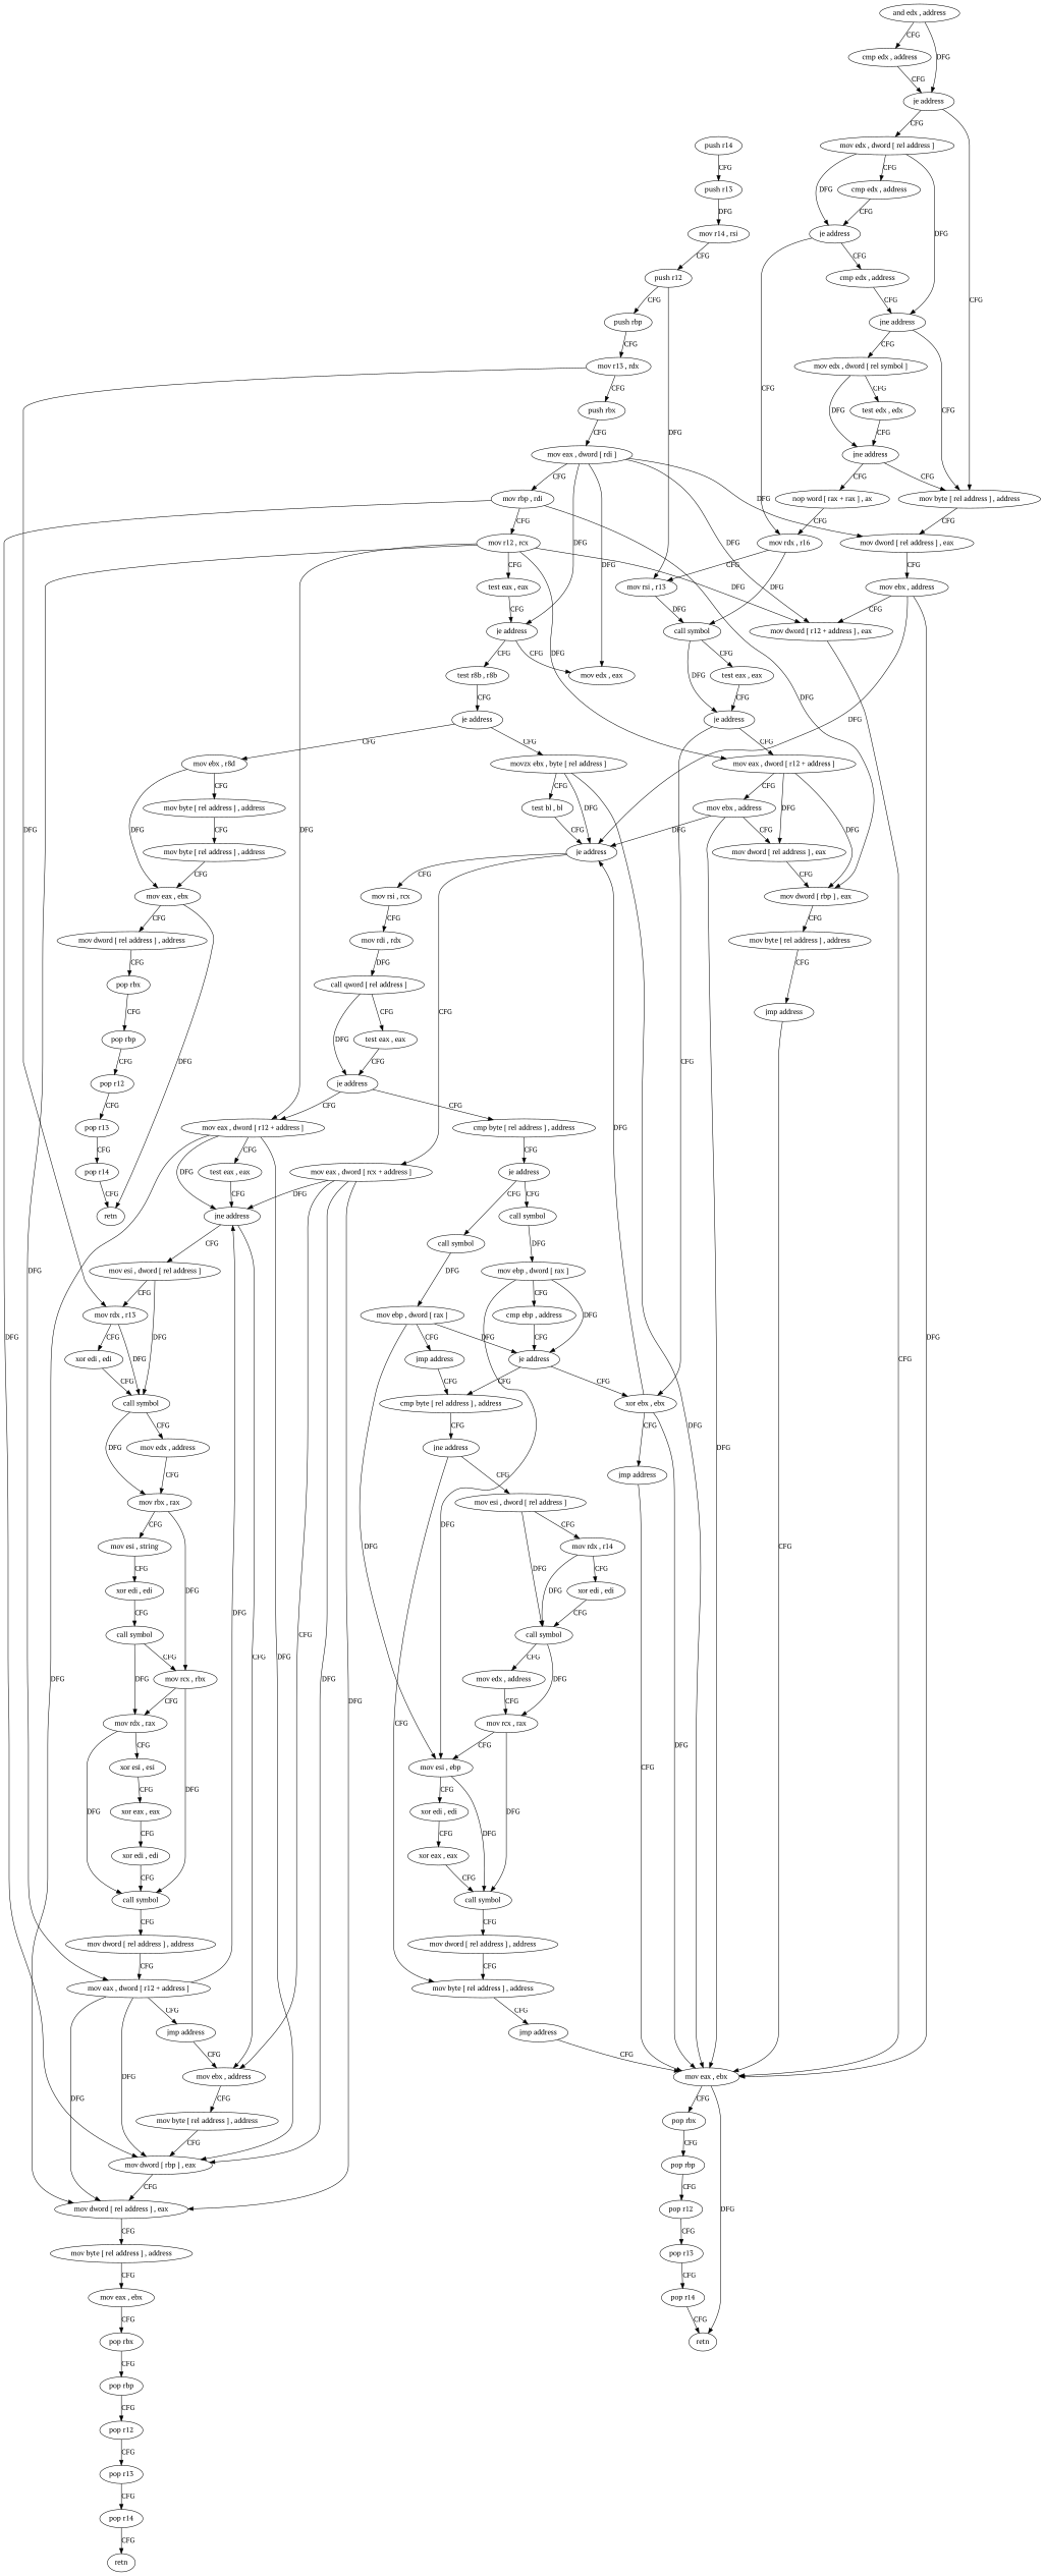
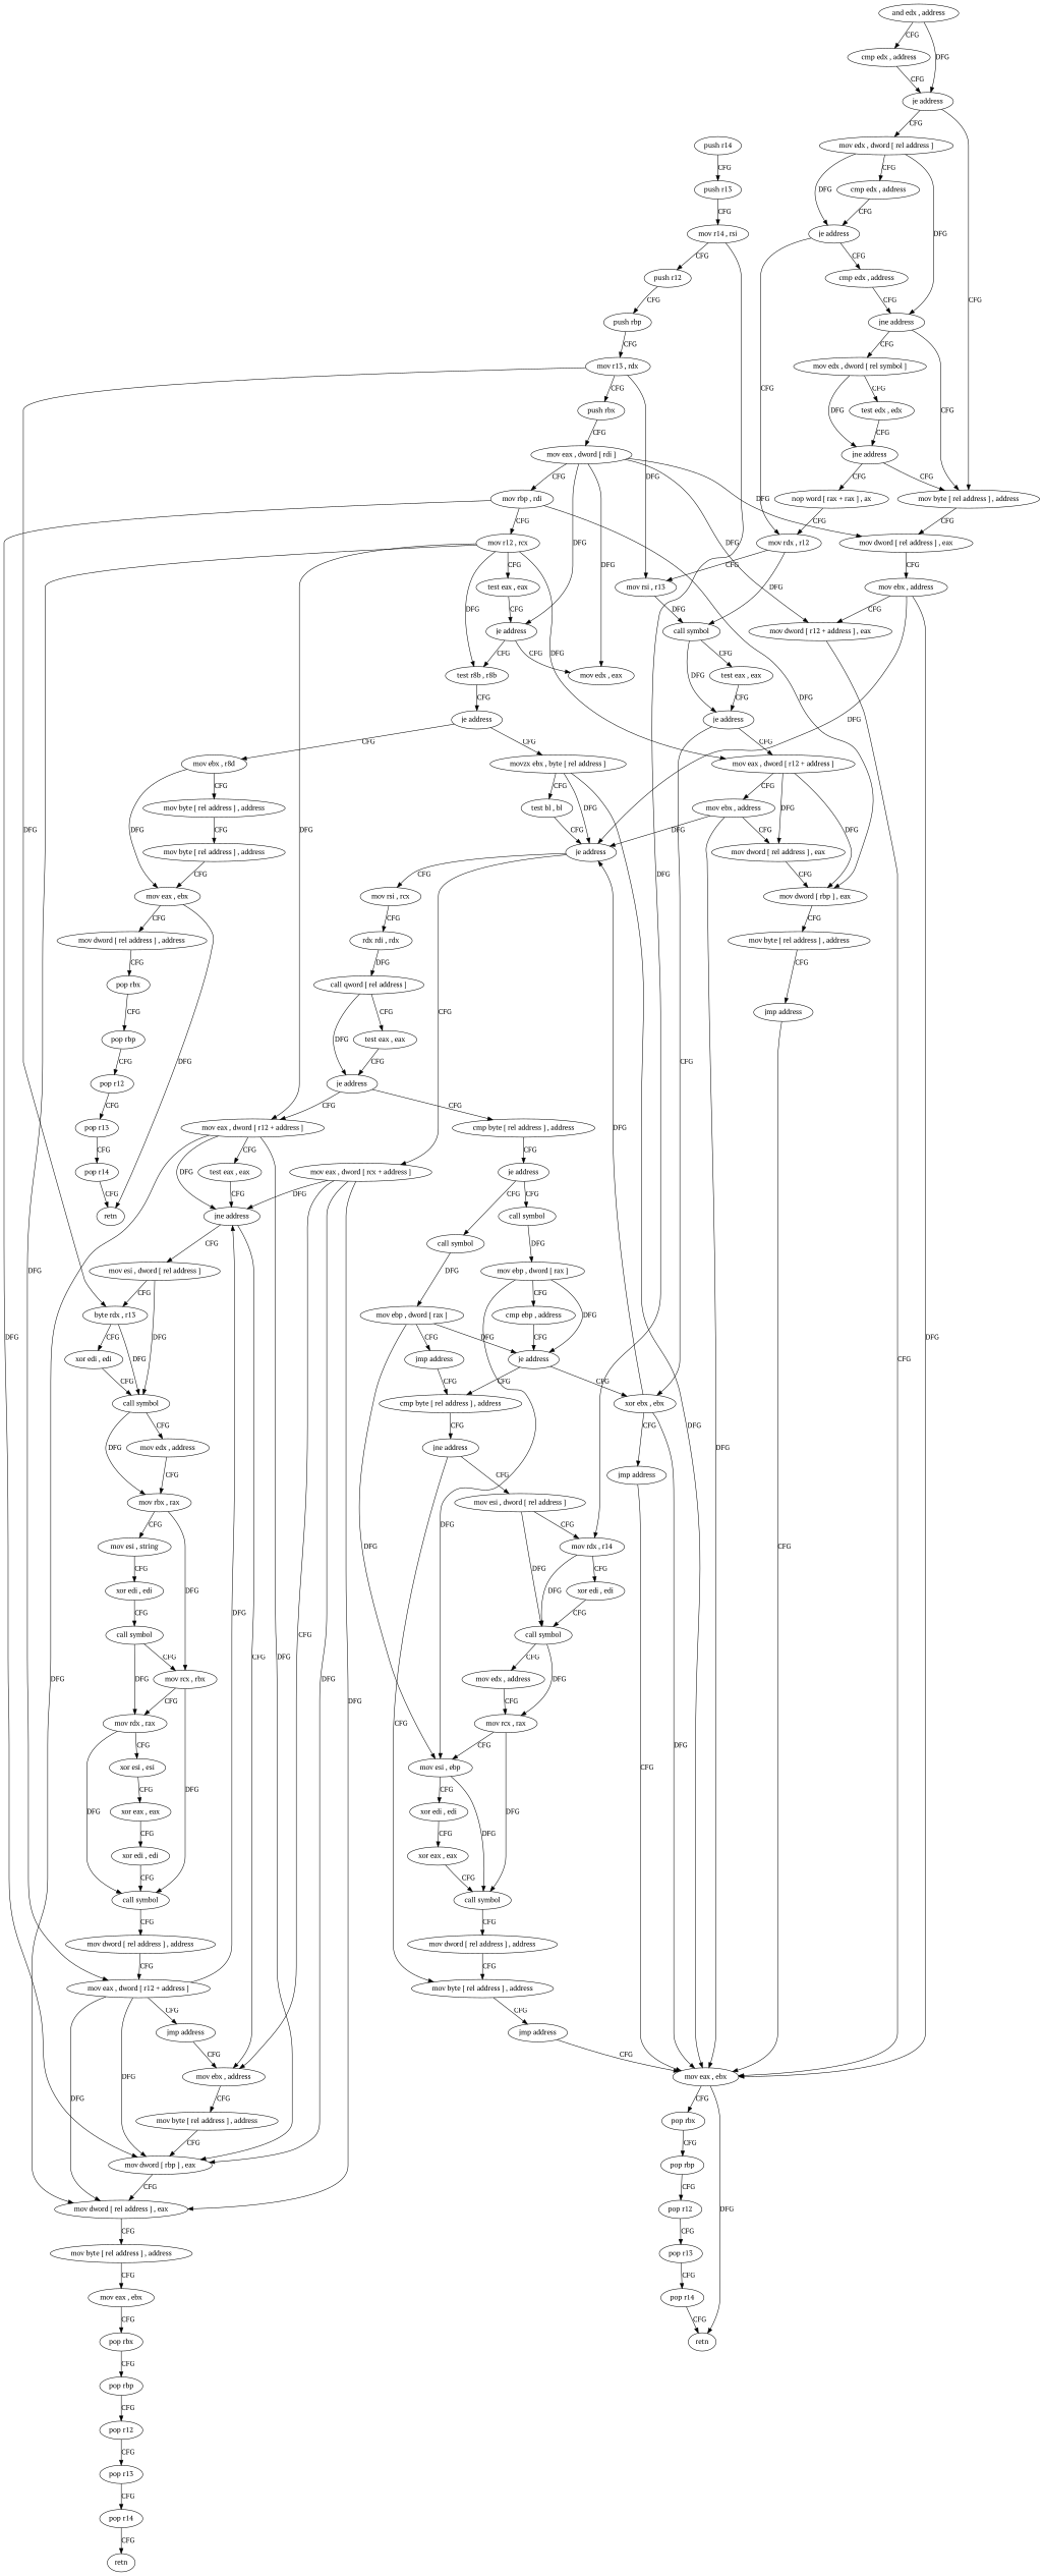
  digraph {
    fontname="PT Serif"
    node [fontname="PT Serif"]
    edge [fontname="PT Serif"]
    n1 [label="push r14"]
    n2 [label="push r13"]
    n3 [label="mov r14 , rsi"]
    n4 [label="push r12"]
    n5 [label="mov rdx , r14"]
    n6 [label="push rbp"]
    n7 [label="call symbol"]
    n8 [label="xor edi , edi"]
    n9 [label="mov r13 , rdx"]
    n10 [label="push rbx"]
    n11 [label="mov rsi , r13"]
-   n12 [label="mov rdx , r13"]
+   n12 [label="byte rdx , r13"]
    n13 [label="mov eax , dword [ rdi ]"]
    n14 [label="call symbol"]
    n15 [label="call symbol"]
    n16 [label="xor edi , edi"]
    n17 [label="mov rbp , rdi"]
    n18 [label="je address"]
    n19 [label="mov edx , eax"]
    n20 [label="mov dword [ rel address ] , eax"]
    n21 [label="mov dword [ r12 + address ] , eax"]
    n22 [label="mov r12 , rcx"]
    n23 [label="mov dword [ rbp ] , eax"]
    n24 [label="mov dword [ rbp ] , eax"]
    n25 [label="test r8b , r8b"]
    n26 [label="mov ebx , address"]
    n27 [label="mov eax , ebx"]
    n28 [label="test eax , eax"]
    n29 [label="mov eax , dword [ r12 + address ]"]
    n30 [label="mov eax , dword [ r12 + address ]"]
    n31 [label="mov eax , dword [ r12 + address ]"]
    n32 [label="mov byte [ rel address ] , address"]
    n33 [label="mov dword [ rel address ] , eax"]
-   n34 [label="mov rdx , r16"]
+   n34 [label="mov rdx , r12"]
    n35 [label="jne address"]
    n36 [label="test eax , eax"]
    n37 [label="mov ebx , address"]
    n38 [label="mov dword [ rel address ] , eax"]
    n39 [label="jmp address"]
    n40 [label="je address"]
    n41 [label="movzx ebx , byte [ rel address ]"]
    n42 [label="mov ebx , r8d"]
    n43 [label="and edx , address"]
    n44 [label="cmp edx , address"]
    n45 [label="je address"]
    n46 [label="test bl , bl"]
    n47 [label="je address"]
    n48 [label="mov byte [ rel address ] , address"]
    n49 [label="mov eax , ebx"]
    n50 [label="mov rsi , rcx"]
    n51 [label="mov eax , dword [ rcx + address ]"]
    n52 [label="pop rbx"]
    n53 [label=retn]
    n54 [label="mov byte [ rel address ] , address"]
    n55 [label="mov dword [ rel address ] , address"]
    n56 [label=retn]
    n57 [label="mov edx , dword [ rel address ]"]
    n58 [label="mov byte [ rel address ] , address"]
    n59 [label="cmp edx , address"]
    n60 [label="je address"]
    n61 [label="jne address"]
    n62 [label="cmp edx , address"]
    n63 [label="mov edx , dword [ rel symbol ]"]
-   n64 [label="mov rdi , rdx"]
+   n64 [label="rdx rdi , rdx"]
    n65 [label="mov ebx , address"]
    n66 [label="call qword [ rel address ]"]
    n67 [label="test eax , eax"]
    n68 [label="je address"]
    n69 [label="mov byte [ rel address ] , address"]
    n70 [label="mov esi , dword [ rel address ]"]
    n71 [label="mov byte [ rel address ] , address"]
    n72 [label="pop rbx"]
    n73 [label="pop rbp"]
    n74 [label="pop r12"]
    n75 [label="pop r13"]
    n76 [label="pop r14"]
    n77 [label="test eax , eax"]
    n78 [label="je address"]
    n79 [label="pop rbp"]
    n80 [label="cmp byte [ rel address ] , address"]
    n81 [label="je address"]
    n82 [label="call symbol"]
    n83 [label="call symbol"]
    n84 [label="xor ebx , ebx"]
    n85 [label="jmp address"]
    n86 [label="test edx , edx"]
    n87 [label="jne address"]
    n88 [label="nop word [ rax + rax ] , ax"]
    n89 [label="mov edx , address"]
    n90 [label="mov rbx , rax"]
    n91 [label="mov ebp , dword [ rax ]"]
    n92 [label="mov ebp , dword [ rax ]"]
    n93 [label="jmp address"]
    n94 [label="je address"]
    n95 [label="mov esi , ebp"]
    n96 [label="cmp ebp , address"]
    n97 [label="jmp address"]
    n98 [label="mov eax , ebx"]
    n99 [label="pop rbx"]
    n100 [label="pop rbp"]
    n101 [label="pop r12"]
    n102 [label="pop r13"]
    n103 [label="pop r14"]
    n104 [label=retn]
    n105 [label="mov esi , string"]
    n106 [label="mov rcx , rbx"]
    n107 [label="xor edi , edi"]
    n108 [label="mov rdx , rax"]
    n109 [label="call symbol"]
    n110 [label="call symbol"]
    n111 [label="xor esi , esi"]
    n112 [label="mov dword [ rel address ] , address"]
    n113 [label="xor eax , eax"]
    n114 [label="xor edi , edi"]
    n115 [label="cmp byte [ rel address ] , address"]
    n116 [label="call symbol"]
    n117 [label="xor edi , edi"]
    n118 [label="jne address"]
    n119 [label="mov byte [ rel address ] , address"]
    n120 [label="mov esi , dword [ rel address ]"]
    n121 [label="pop r12"]
    n122 [label="pop r13"]
    n123 [label="pop r14"]
    n124 [label="jmp address"]
    n125 [label="mov edx , address"]
    n126 [label="mov rcx , rax"]
    n127 [label="mov dword [ rel address ] , address"]
    n128 [label="xor eax , eax"]
    n1 -> n2 [label=CFG]
-   n2 -> n3 [label=DFG]
+   n2 -> n3 [label=CFG]
    n3 -> n4 [label=CFG]
+   n3 -> n5 [label=DFG]
    n4 -> n6 [label=CFG]
    n5 -> n7 [label=DFG]
    n5 -> n8 [label=CFG]
    n6 -> n9 [label=CFG]
    n7 -> n125 [label=CFG]
    n7 -> n126 [label=DFG]
    n8 -> n7 [label=CFG]
    n9 -> n10 [label=CFG]
-   n4 -> n11 [label=DFG]
+   n9 -> n11 [label=DFG]
    n9 -> n12 [label=DFG]
    n10 -> n13 [label=CFG]
    n11 -> n14 [label=DFG]
    n12 -> n15 [label=DFG]
    n12 -> n16 [label=CFG]
    n13 -> n17 [label=CFG]
    n13 -> n18 [label=DFG]
    n13 -> n19 [label=DFG]
    n13 -> n20 [label=DFG]
    n13 -> n21 [label=DFG]
    n14 -> n77 [label=CFG]
    n14 -> n78 [label=DFG]
    n15 -> n89 [label=CFG]
    n15 -> n90 [label=DFG]
    n16 -> n15 [label=CFG]
    n17 -> n22 [label=CFG]
    n17 -> n23 [label=DFG]
    n17 -> n24 [label=DFG]
    n18 -> n19 [label=CFG]
    n18 -> n25 [label=CFG]
    n20 -> n26 [label=CFG]
    n21 -> n27 [label=CFG]
-   n22 -> n21 [label=DFG]
+   n22 -> n25 [label=DFG]
    n22 -> n28 [label=CFG]
    n22 -> n29 [label=DFG]
    n22 -> n30 [label=DFG]
    n22 -> n31 [label=DFG]
    n23 -> n32 [label=CFG]
    n24 -> n33 [label=CFG]
    n25 -> n40 [label=CFG]
    n26 -> n21 [label=CFG]
    n26 -> n27 [label=DFG]
    n26 -> n47 [label=DFG]
    n27 -> n52 [label=CFG]
    n27 -> n53 [label=DFG]
    n28 -> n18 [label=CFG]
    n29 -> n24 [label=DFG]
    n29 -> n33 [label=DFG]
    n29 -> n35 [label=DFG]
    n29 -> n36 [label=CFG]
    n30 -> n23 [label=DFG]
    n30 -> n37 [label=CFG]
    n30 -> n38 [label=DFG]
    n31 -> n24 [label=DFG]
    n31 -> n33 [label=DFG]
    n31 -> n35 [label=DFG]
    n31 -> n39 [label=CFG]
    n32 -> n97 [label=CFG]
    n33 -> n71 [label=CFG]
    n34 -> n11 [label=CFG]
    n34 -> n14 [label=DFG]
    n35 -> n65 [label=CFG]
    n35 -> n70 [label=CFG]
    n36 -> n35 [label=CFG]
    n37 -> n27 [label=DFG]
    n37 -> n38 [label=CFG]
    n37 -> n47 [label=DFG]
    n38 -> n23 [label=CFG]
    n39 -> n65 [label=CFG]
    n40 -> n41 [label=CFG]
    n40 -> n42 [label=CFG]
    n41 -> n27 [label=DFG]
    n41 -> n46 [label=CFG]
    n41 -> n47 [label=DFG]
    n42 -> n48 [label=CFG]
    n42 -> n49 [label=DFG]
    n43 -> n44 [label=CFG]
    n43 -> n45 [label=DFG]
    n44 -> n45 [label=CFG]
    n45 -> n57 [label=CFG]
    n45 -> n58 [label=CFG]
    n46 -> n47 [label=CFG]
    n47 -> n50 [label=CFG]
    n47 -> n51 [label=CFG]
    n48 -> n54 [label=CFG]
    n49 -> n55 [label=CFG]
    n49 -> n56 [label=DFG]
    n50 -> n64 [label=CFG]
    n51 -> n24 [label=DFG]
    n51 -> n33 [label=DFG]
    n51 -> n35 [label=DFG]
    n51 -> n65 [label=CFG]
    n52 -> n79 [label=CFG]
    n54 -> n49 [label=CFG]
    n55 -> n72 [label=CFG]
    n57 -> n59 [label=CFG]
    n57 -> n60 [label=DFG]
    n57 -> n61 [label=DFG]
    n58 -> n20 [label=CFG]
    n59 -> n60 [label=CFG]
    n60 -> n34 [label=CFG]
    n60 -> n62 [label=CFG]
    n61 -> n58 [label=CFG]
    n61 -> n63 [label=CFG]
    n62 -> n61 [label=CFG]
    n63 -> n86 [label=CFG]
    n63 -> n87 [label=DFG]
    n64 -> n66 [label=DFG]
    n65 -> n69 [label=CFG]
    n66 -> n67 [label=CFG]
    n66 -> n68 [label=DFG]
    n67 -> n68 [label=CFG]
    n68 -> n29 [label=CFG]
    n68 -> n80 [label=CFG]
    n69 -> n24 [label=CFG]
    n70 -> n12 [label=CFG]
    n70 -> n15 [label=DFG]
    n71 -> n98 [label=CFG]
    n72 -> n73 [label=CFG]
    n73 -> n74 [label=CFG]
    n74 -> n75 [label=CFG]
    n75 -> n76 [label=CFG]
    n76 -> n56 [label=CFG]
    n77 -> n78 [label=CFG]
    n78 -> n30 [label=CFG]
    n78 -> n84 [label=CFG]
    n79 -> n121 [label=CFG]
    n80 -> n81 [label=CFG]
    n81 -> n82 [label=CFG]
    n81 -> n83 [label=CFG]
    n82 -> n91 [label=DFG]
    n83 -> n92 [label=DFG]
    n84 -> n27 [label=DFG]
    n84 -> n47 [label=DFG]
    n84 -> n85 [label=CFG]
    n85 -> n27 [label=CFG]
    n86 -> n87 [label=CFG]
    n87 -> n58 [label=CFG]
    n87 -> n88 [label=CFG]
    n88 -> n34 [label=CFG]
    n89 -> n90 [label=CFG]
    n90 -> n105 [label=CFG]
    n90 -> n106 [label=DFG]
    n91 -> n93 [label=CFG]
    n91 -> n94 [label=DFG]
    n91 -> n95 [label=DFG]
    n92 -> n94 [label=DFG]
    n92 -> n95 [label=DFG]
    n92 -> n96 [label=CFG]
    n93 -> n115 [label=CFG]
    n94 -> n84 [label=CFG]
    n94 -> n115 [label=CFG]
    n95 -> n116 [label=DFG]
    n95 -> n117 [label=CFG]
    n96 -> n94 [label=CFG]
    n97 -> n27 [label=CFG]
    n98 -> n99 [label=CFG]
    n99 -> n100 [label=CFG]
    n100 -> n101 [label=CFG]
    n101 -> n102 [label=CFG]
    n102 -> n103 [label=CFG]
    n103 -> n104 [label=CFG]
    n105 -> n107 [label=CFG]
    n106 -> n108 [label=CFG]
    n106 -> n109 [label=DFG]
    n107 -> n110 [label=CFG]
    n108 -> n109 [label=DFG]
    n108 -> n111 [label=CFG]
    n109 -> n112 [label=CFG]
    n110 -> n106 [label=CFG]
    n110 -> n108 [label=DFG]
    n111 -> n113 [label=CFG]
    n112 -> n31 [label=CFG]
    n113 -> n114 [label=CFG]
    n114 -> n109 [label=CFG]
    n115 -> n118 [label=CFG]
    n116 -> n127 [label=CFG]
    n117 -> n128 [label=CFG]
    n118 -> n119 [label=CFG]
    n118 -> n120 [label=CFG]
    n119 -> n124 [label=CFG]
    n120 -> n5 [label=CFG]
    n120 -> n7 [label=DFG]
    n121 -> n122 [label=CFG]
    n122 -> n123 [label=CFG]
    n123 -> n53 [label=CFG]
    n124 -> n27 [label=CFG]
    n125 -> n126 [label=CFG]
    n126 -> n95 [label=CFG]
    n126 -> n116 [label=DFG]
    n127 -> n119 [label=CFG]
    n128 -> n116 [label=CFG]
  }
